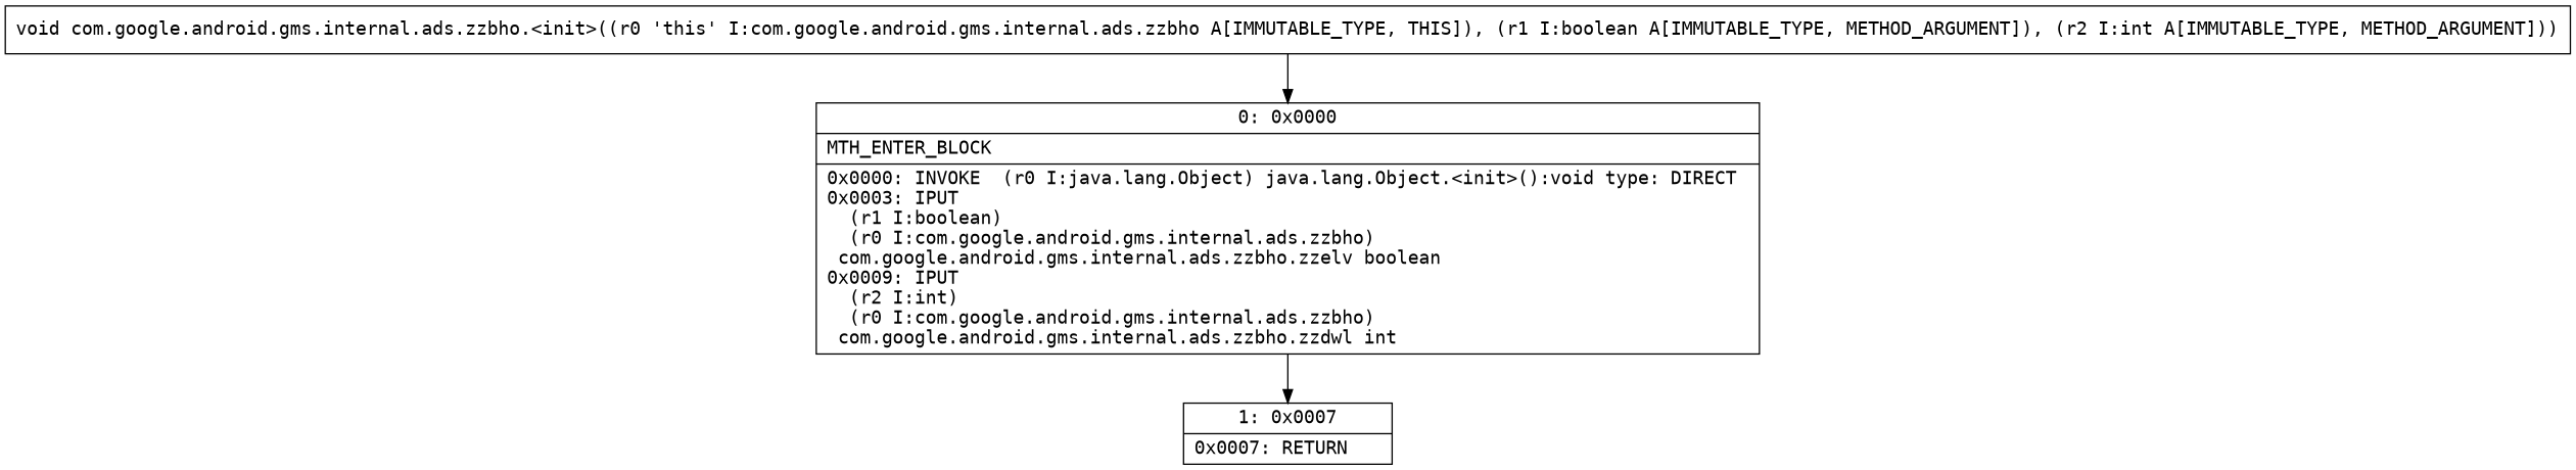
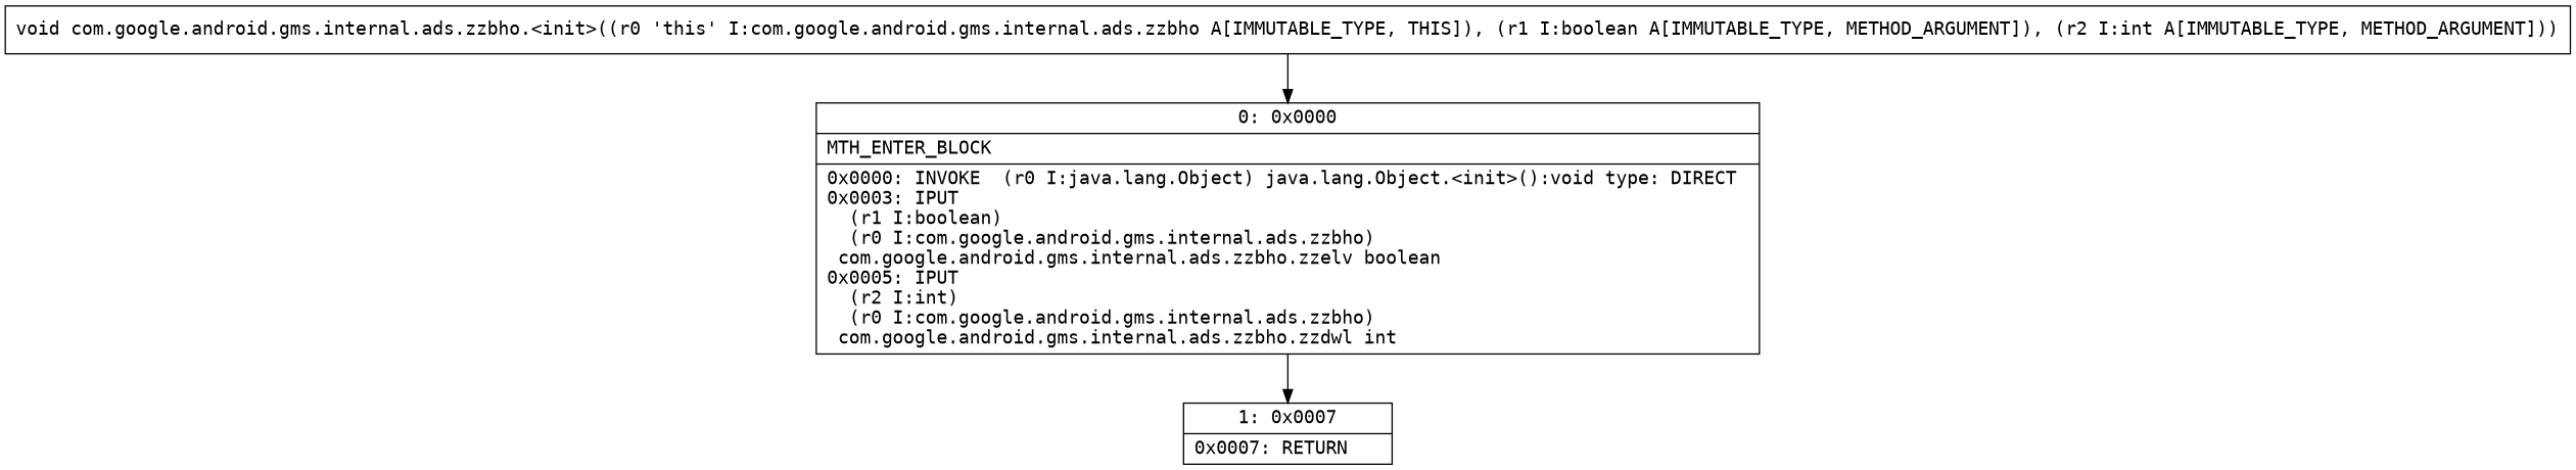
  digraph {
    fontname="DejaVu Sans Mono"
    node [shape=record fontname="DejaVu Sans Mono"]
    edge [fontname="DejaVu Sans Mono"]
-   n1 [label="{0\:\ 0x0000|MTH_ENTER_BLOCK\l|0x0000: INVOKE  (r0 I:java.lang.Object) java.lang.Object.\<init\>():void type: DIRECT \l0x0003: IPUT  \l  (r1 I:boolean)\l  (r0 I:com.google.android.gms.internal.ads.zzbho)\l com.google.android.gms.internal.ads.zzbho.zzelv boolean \l0x0009: IPUT  \l  (r2 I:int)\l  (r0 I:com.google.android.gms.internal.ads.zzbho)\l com.google.android.gms.internal.ads.zzbho.zzdwl int \l}"]
+   n1 [label="{0\:\ 0x0000|MTH_ENTER_BLOCK\l|0x0000: INVOKE  (r0 I:java.lang.Object) java.lang.Object.\<init\>():void type: DIRECT \l0x0003: IPUT  \l  (r1 I:boolean)\l  (r0 I:com.google.android.gms.internal.ads.zzbho)\l com.google.android.gms.internal.ads.zzbho.zzelv boolean \l0x0005: IPUT  \l  (r2 I:int)\l  (r0 I:com.google.android.gms.internal.ads.zzbho)\l com.google.android.gms.internal.ads.zzbho.zzdwl int \l}"]
    n2 [label="{1\:\ 0x0007|0x0007: RETURN   \l}"]
    n3 [label="{void com.google.android.gms.internal.ads.zzbho.\<init\>((r0 'this' I:com.google.android.gms.internal.ads.zzbho A[IMMUTABLE_TYPE, THIS]), (r1 I:boolean A[IMMUTABLE_TYPE, METHOD_ARGUMENT]), (r2 I:int A[IMMUTABLE_TYPE, METHOD_ARGUMENT])) }"]
    n1 -> n2
    n3 -> n1
  }
